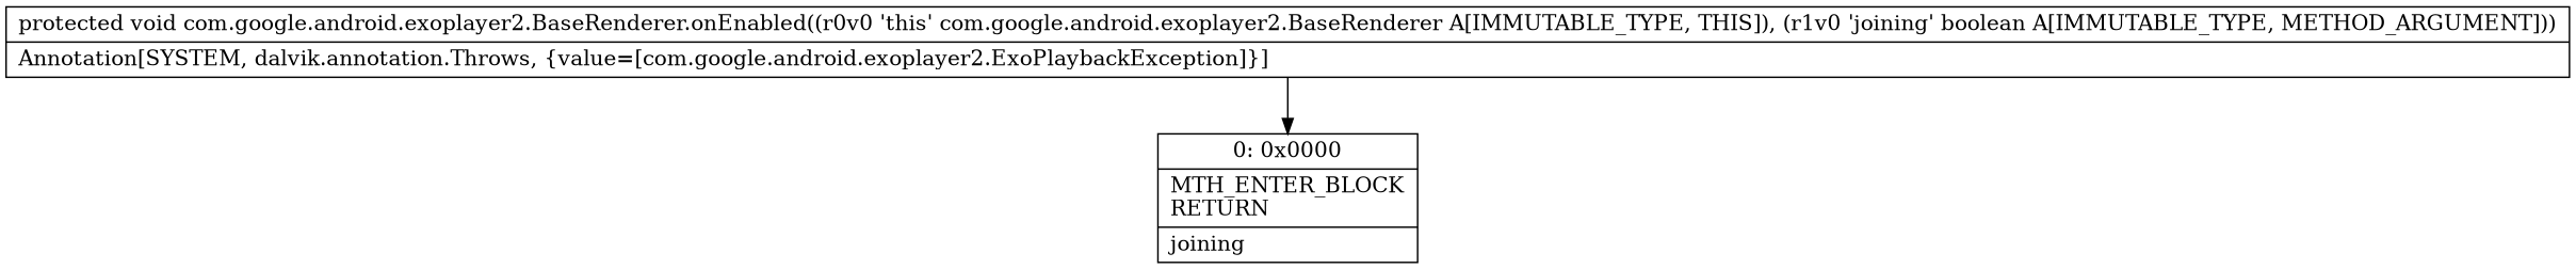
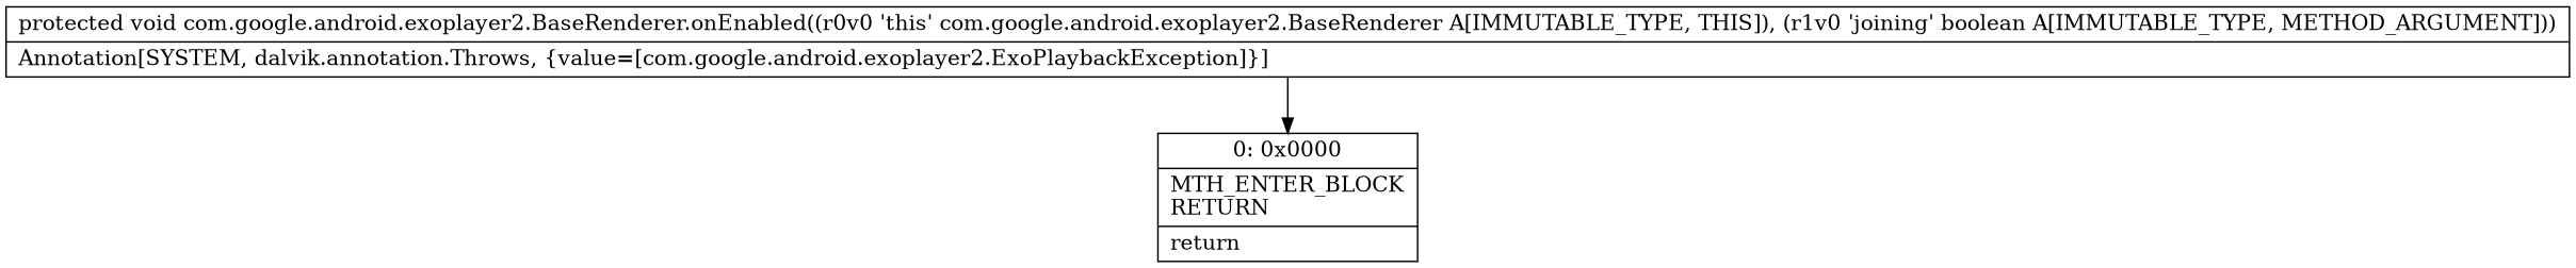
  digraph {
    node [shape=record]
-   n1 [label="{0\:\ 0x0000|MTH_ENTER_BLOCK\lRETURN\l|joining\l}"]
+   n1 [label="{0\:\ 0x0000|MTH_ENTER_BLOCK\lRETURN\l|return\l}"]
    n2 [label="{protected void com.google.android.exoplayer2.BaseRenderer.onEnabled((r0v0 'this' com.google.android.exoplayer2.BaseRenderer A[IMMUTABLE_TYPE, THIS]), (r1v0 'joining' boolean A[IMMUTABLE_TYPE, METHOD_ARGUMENT]))  | Annotation[SYSTEM, dalvik.annotation.Throws, \{value=[com.google.android.exoplayer2.ExoPlaybackException]\}]\l}"]
    n2 -> n1
  }
